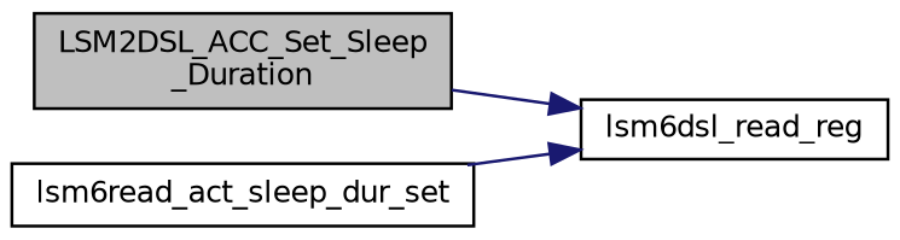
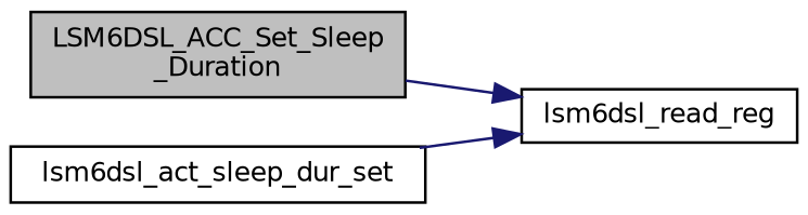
  digraph {
    rankdir=LR
    node [color=black fillcolor=white fontname=Helvetica fontsize=10 shape=record style=filled]
    edge [color=midnightblue fontname=Helvetica fontsize=10 labelfontname=Helvetica labelfontsize=10 style=solid]
-   n1 [fillcolor=grey75 fontcolor=black height=0.2 label="LSM2DSL_ACC_Set_Sleep\l_Duration" width=0.4]
+   n1 [fillcolor=grey75 fontcolor=black height=0.2 label="LSM6DSL_ACC_Set_Sleep\l_Duration" width=0.4]
    n2 [height=0.2 label=lsm6dsl_read_reg width=0.4]
-   n3 [height=0.2 label=lsm6read_act_sleep_dur_set width=0.4]
+   n3 [height=0.2 label=lsm6dsl_act_sleep_dur_set width=0.4]
    n1 -> n2
    n3 -> n2
  }
